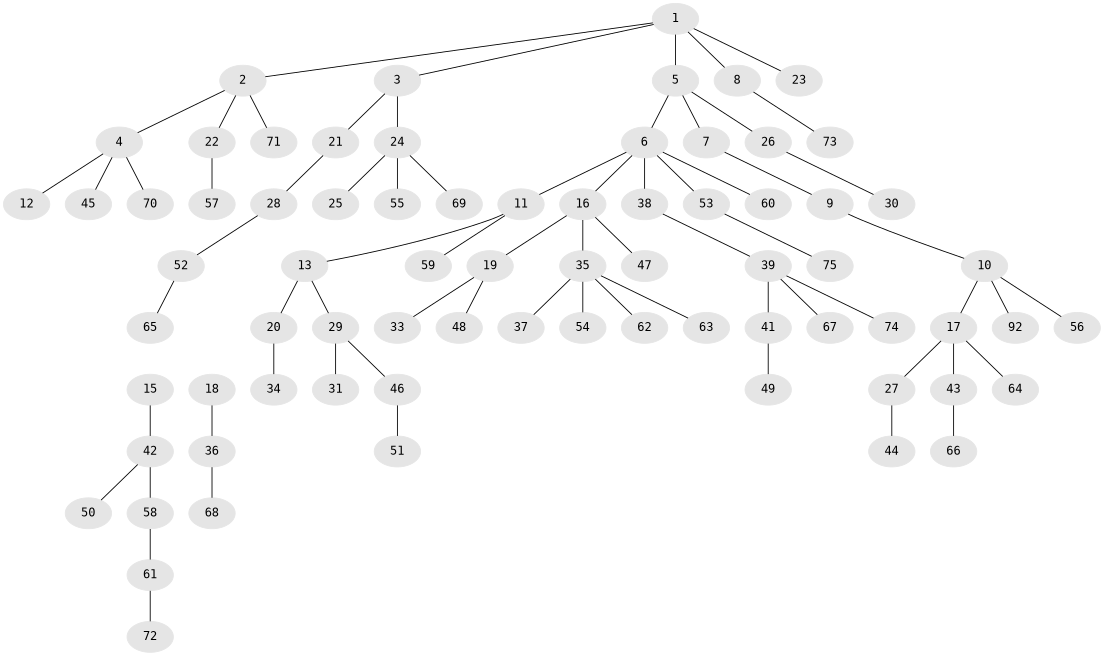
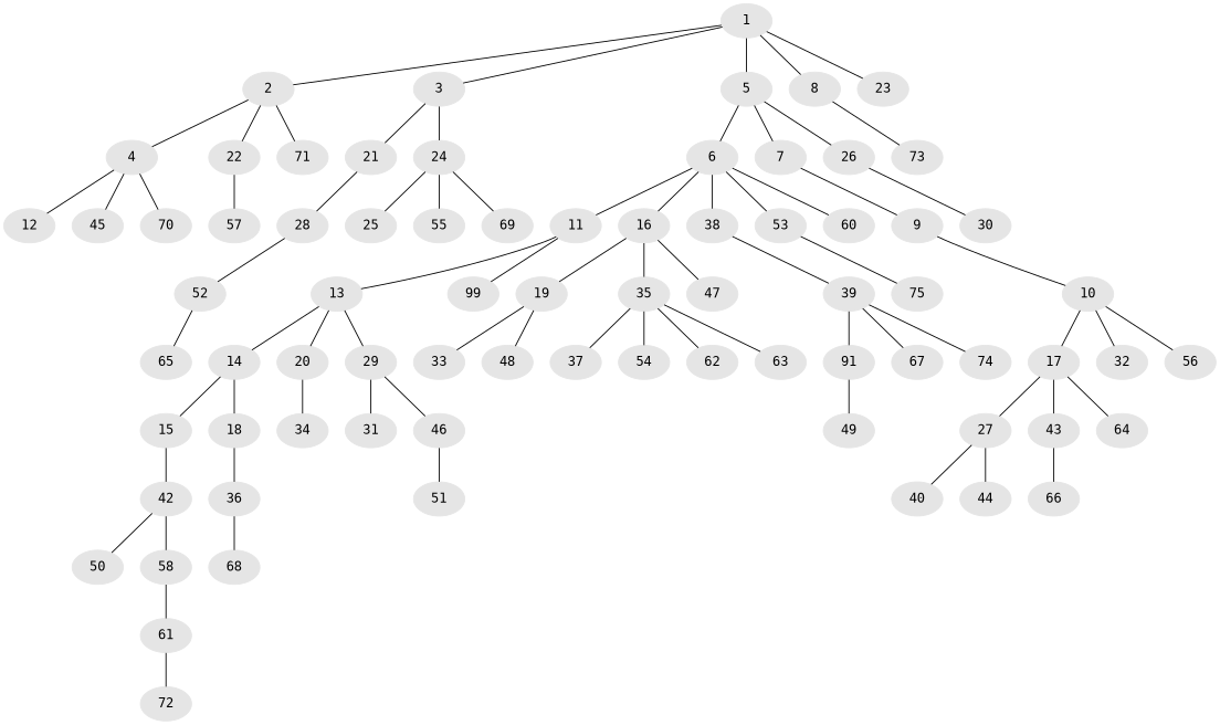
  graph {
    fontname="DejaVu Sans Mono"
    node [color=gray90 fontname="DejaVu Sans Mono" style=filled]
    edge [fontname="DejaVu Sans Mono"]
    1
    2
    3
    5
    8
    23
    4
    22
    71
    21
    24
    6
    7
    26
    73
    12
    45
    70
    57
    28
    25
    55
    69
    11
    16
    38
    53
    60
    9
    30
    13
-   59
+   59 [label=99]
    19
    35
    47
    39
    75
    10
    17
-   32 [label=92]
+   32
    56
    27
    43
    64
+   14
    20
    29
    15
    18
    34
    31
    46
    42
    36
    50
    58
    33
    48
    37
    54
    62
    63
+   40
    44
    66
    68
    52
    65
    51
-   41
+   41 [label=91]
    67
    74
    49
    61
    72
    1 -- 2
    1 -- 3
    1 -- 5
    1 -- 8
    1 -- 23
    2 -- 4
    2 -- 22
    2 -- 71
    3 -- 21
    3 -- 24
    5 -- 6
    5 -- 7
    5 -- 26
    8 -- 73
    4 -- 12
    4 -- 45
    4 -- 70
    22 -- 57
    21 -- 28
    24 -- 25
    24 -- 55
    24 -- 69
    6 -- 11
    6 -- 16
    6 -- 38
    6 -- 53
    6 -- 60
    7 -- 9
    26 -- 30
    28 -- 52
    11 -- 13
    11 -- 59
    16 -- 19
    16 -- 35
    16 -- 47
    38 -- 39
    53 -- 75
    9 -- 10
+   13 -- 14
    13 -- 20
    13 -- 29
    19 -- 33
    19 -- 48
    35 -- 37
    35 -- 54
    35 -- 62
    35 -- 63
    39 -- 41
    39 -- 67
    39 -- 74
    10 -- 17
    10 -- 32
    10 -- 56
    17 -- 27
    17 -- 43
    17 -- 64
+   27 -- 40
    27 -- 44
    43 -- 66
+   14 -- 15
+   14 -- 18
    20 -- 34
    29 -- 31
    29 -- 46
    15 -- 42
    18 -- 36
    46 -- 51
    42 -- 50
    42 -- 58
    36 -- 68
    58 -- 61
    52 -- 65
    41 -- 49
    61 -- 72
  }
